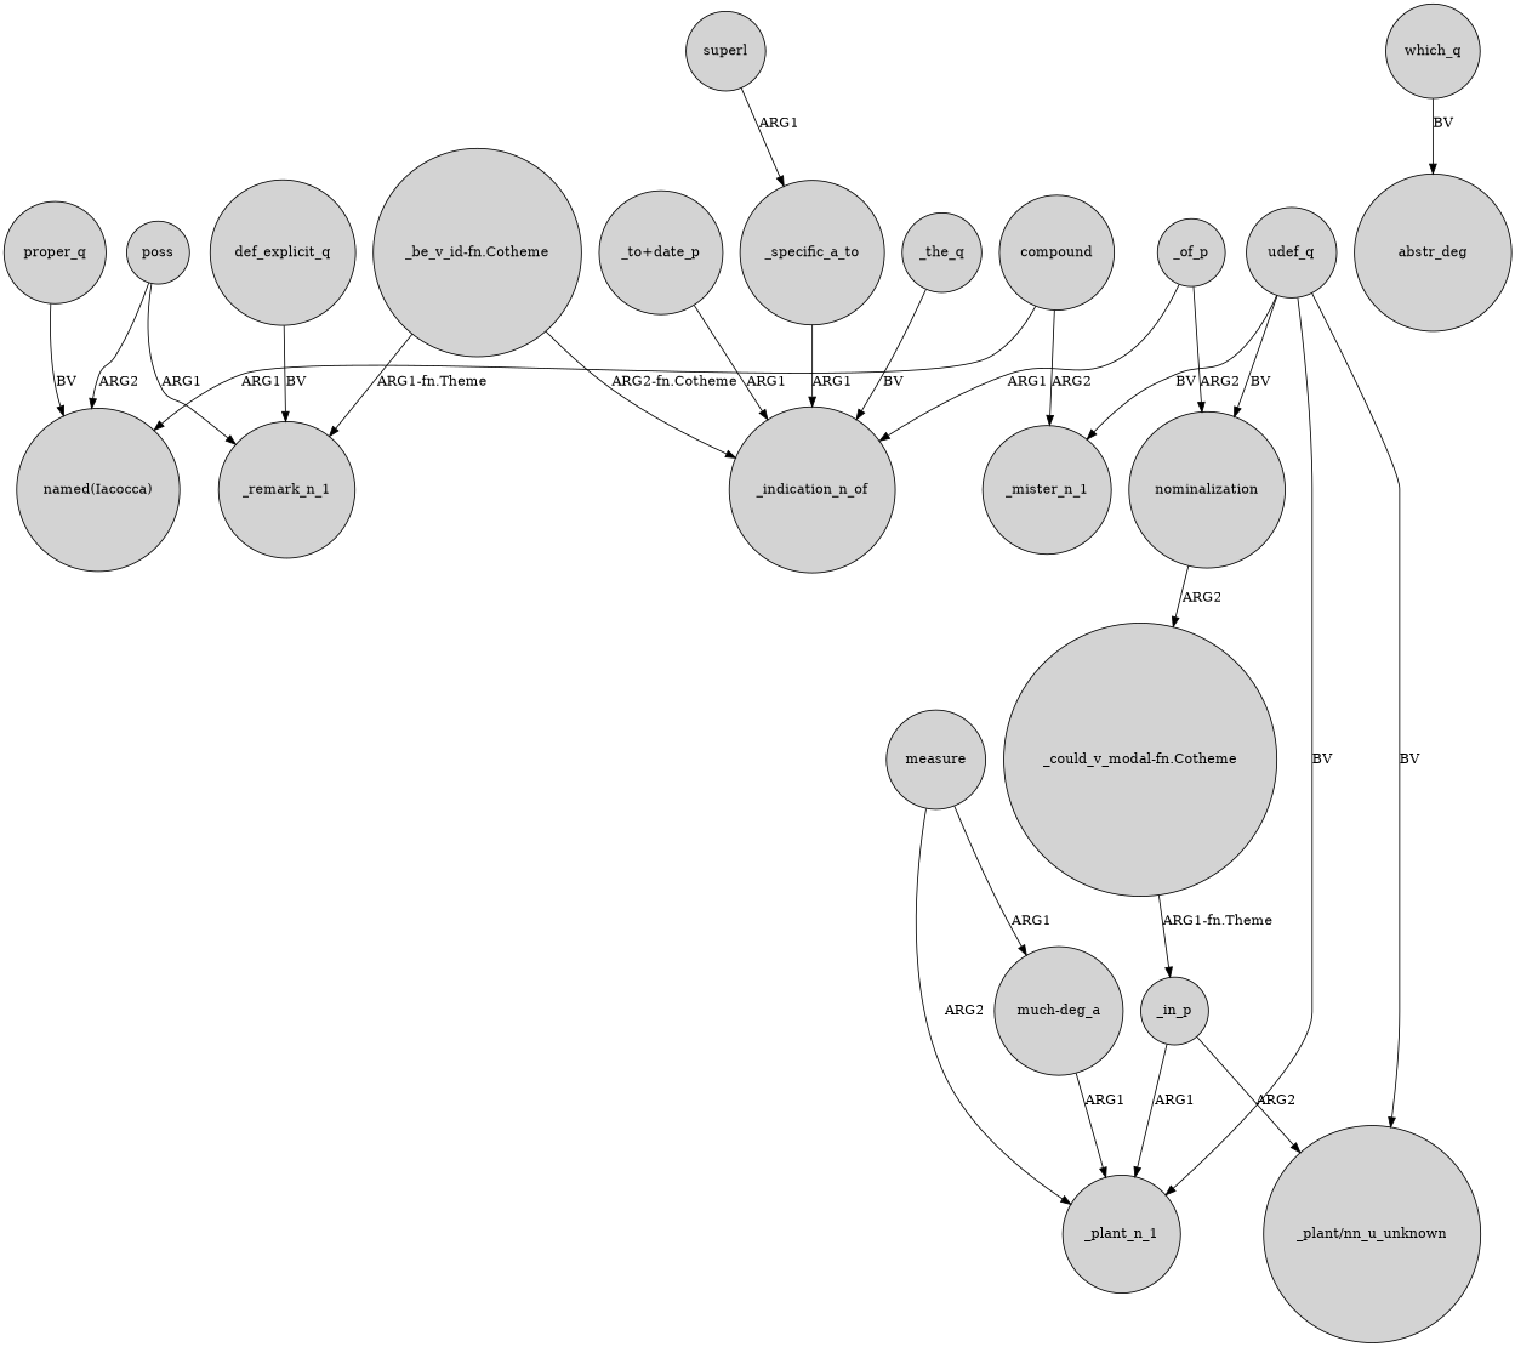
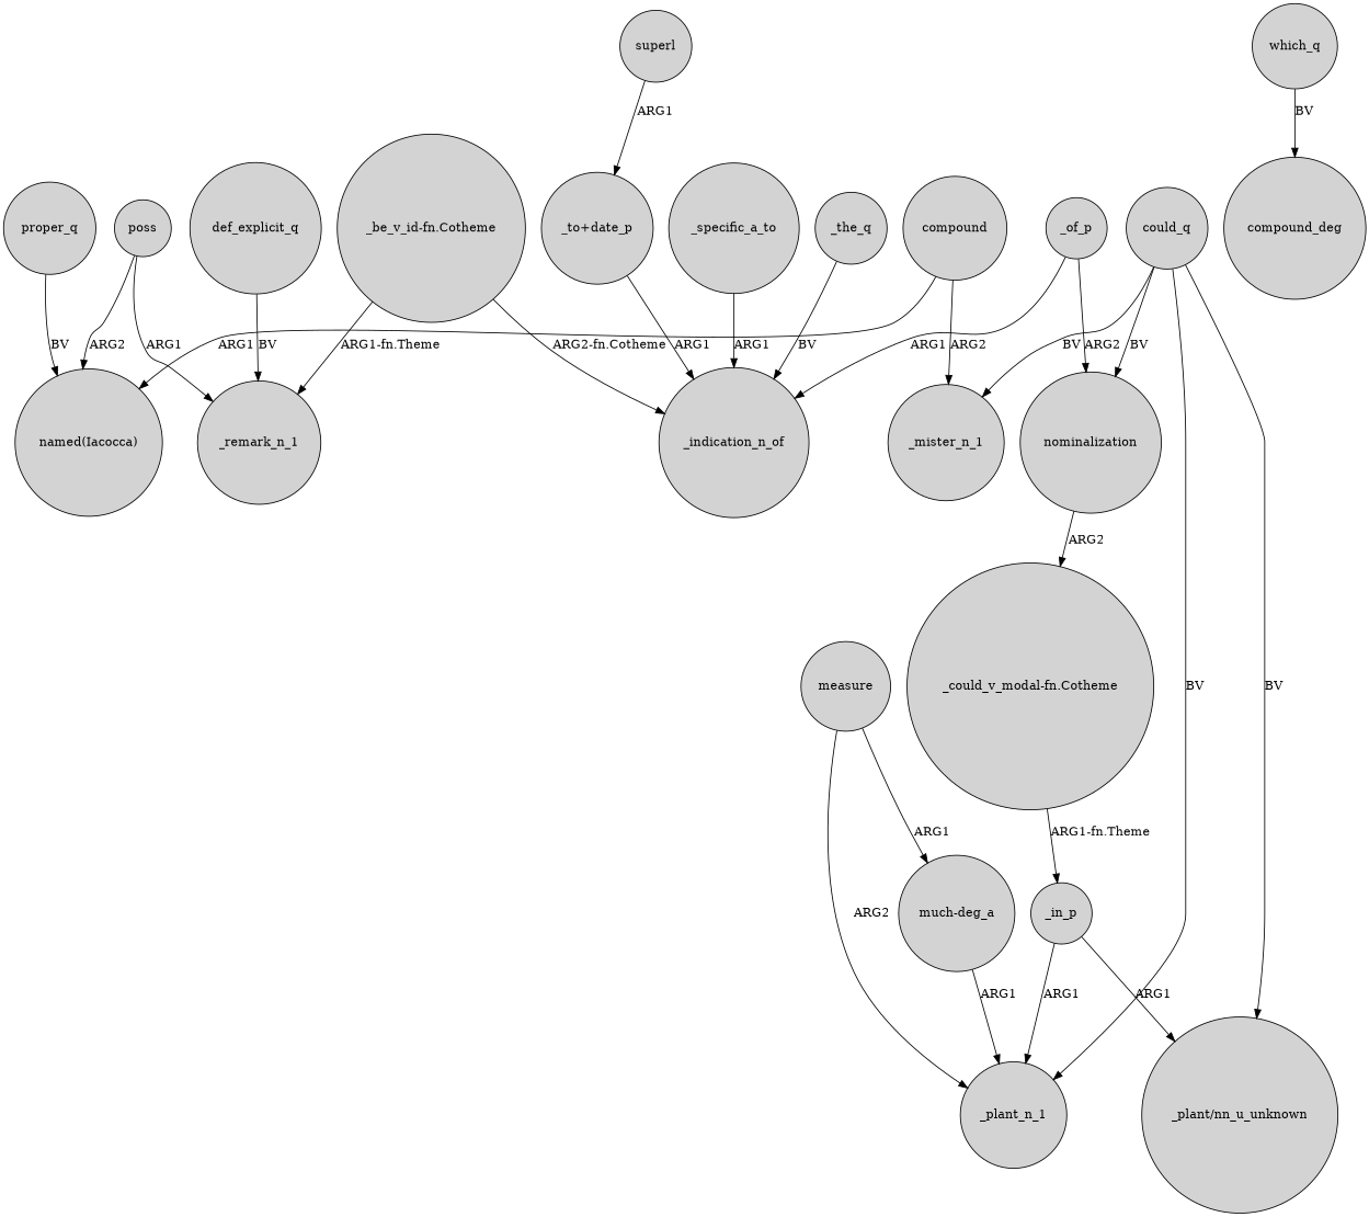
  digraph {
    node [shape=circle style=filled]
    compound
    "named(Iacocca)"
    _mister_n_1
    n4 [label="much-deg_a"]
    measure
    _plant_n_1
-   udef_q
+   udef_q [label=could_q]
    nominalization
    n9 [label="_plant/nn_u_unknown"]
    "_could_v_modal-fn.Cotheme"
    poss
    _remark_n_1
    "_to+date_p"
    _indication_n_of
    _in_p
    def_explicit_q
    _of_p
    "_be_v_id-fn.Cotheme"
    _specific_a_to
    _the_q
    which_q
-   abstr_deg
+   abstr_deg [label=compound_deg]
    superl
    proper_q
    compound -> "named(Iacocca)" [label=ARG1]
    compound -> _mister_n_1 [label=ARG2]
    n4 -> _plant_n_1 [label=ARG1]
    measure -> n4 [label=ARG1]
    measure -> _plant_n_1 [label=ARG2]
    udef_q -> _mister_n_1 [label=BV]
    udef_q -> _plant_n_1 [label=BV]
    udef_q -> nominalization [label=BV]
    udef_q -> n9 [label=BV]
    nominalization -> "_could_v_modal-fn.Cotheme" [label=ARG2]
    "_could_v_modal-fn.Cotheme" -> _in_p [label="ARG1-fn.Theme"]
    poss -> "named(Iacocca)" [label=ARG2]
    poss -> _remark_n_1 [label=ARG1]
    "_to+date_p" -> _indication_n_of [label=ARG1]
    _in_p -> _plant_n_1 [label=ARG1]
-   _in_p -> n9 [label=ARG2]
+   _in_p -> n9 [label=ARG1]
    def_explicit_q -> _remark_n_1 [label=BV]
    _of_p -> nominalization [label=ARG2]
    _of_p -> _indication_n_of [label=ARG1]
    "_be_v_id-fn.Cotheme" -> _remark_n_1 [label="ARG1-fn.Theme"]
    "_be_v_id-fn.Cotheme" -> _indication_n_of [label="ARG2-fn.Cotheme"]
    _specific_a_to -> _indication_n_of [label=ARG1]
    _the_q -> _indication_n_of [label=BV]
    which_q -> abstr_deg [label=BV]
-   superl -> _specific_a_to [label=ARG1]
+   superl -> "_to+date_p" [label=ARG1]
    proper_q -> "named(Iacocca)" [label=BV]
  }
